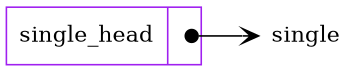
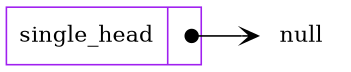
  digraph {
    rankdir=LR
    n1 [label="{ single_head | <ref>  }" shape=record color=purple]
-   n2 [label=single shape=none color=brown]
+   n2 [label=null shape=none color=brown]
    n1 -> n2 [arrowhead=vee arrowtail=dot dir=both tailclip=false tailport="ref:c"]
  }
